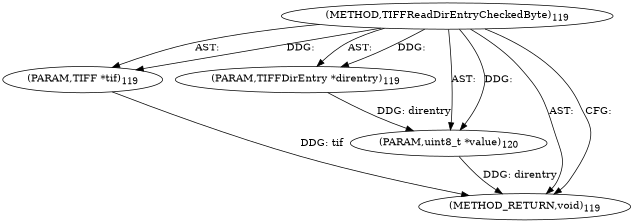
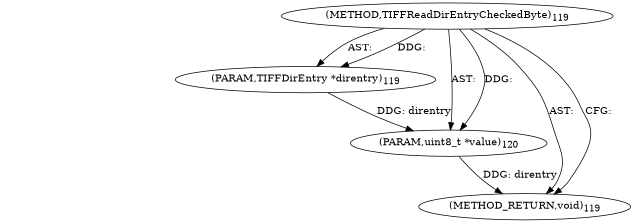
  digraph {
    n1 [label=<(METHOD,TIFFReadDirEntryCheckedByte)<SUB>119</SUB>>]
-   n2 [label=<(PARAM,TIFF *tif)<SUB>119</SUB>>]
    n3 [label=<(PARAM,TIFFDirEntry *direntry)<SUB>119</SUB>>]
    n4 [label=<(PARAM,uint8_t *value)<SUB>120</SUB>>]
    n5 [label=<(METHOD_RETURN,void)<SUB>119</SUB>>]
-   n1 -> n2 [label="AST: "]
-   n1 -> n2 [label="DDG: "]
    n1 -> n3 [label="AST: "]
    n1 -> n3 [label="DDG: "]
    n1 -> n4 [label="AST: "]
    n1 -> n4 [label="DDG: "]
    n1 -> n5 [label="AST: "]
    n1 -> n5 [label="CFG: "]
-   n2 -> n5 [label="DDG: tif"]
    n3 -> n4 [label="DDG: direntry"]
    n4 -> n5 [label="DDG: direntry"]
  }
